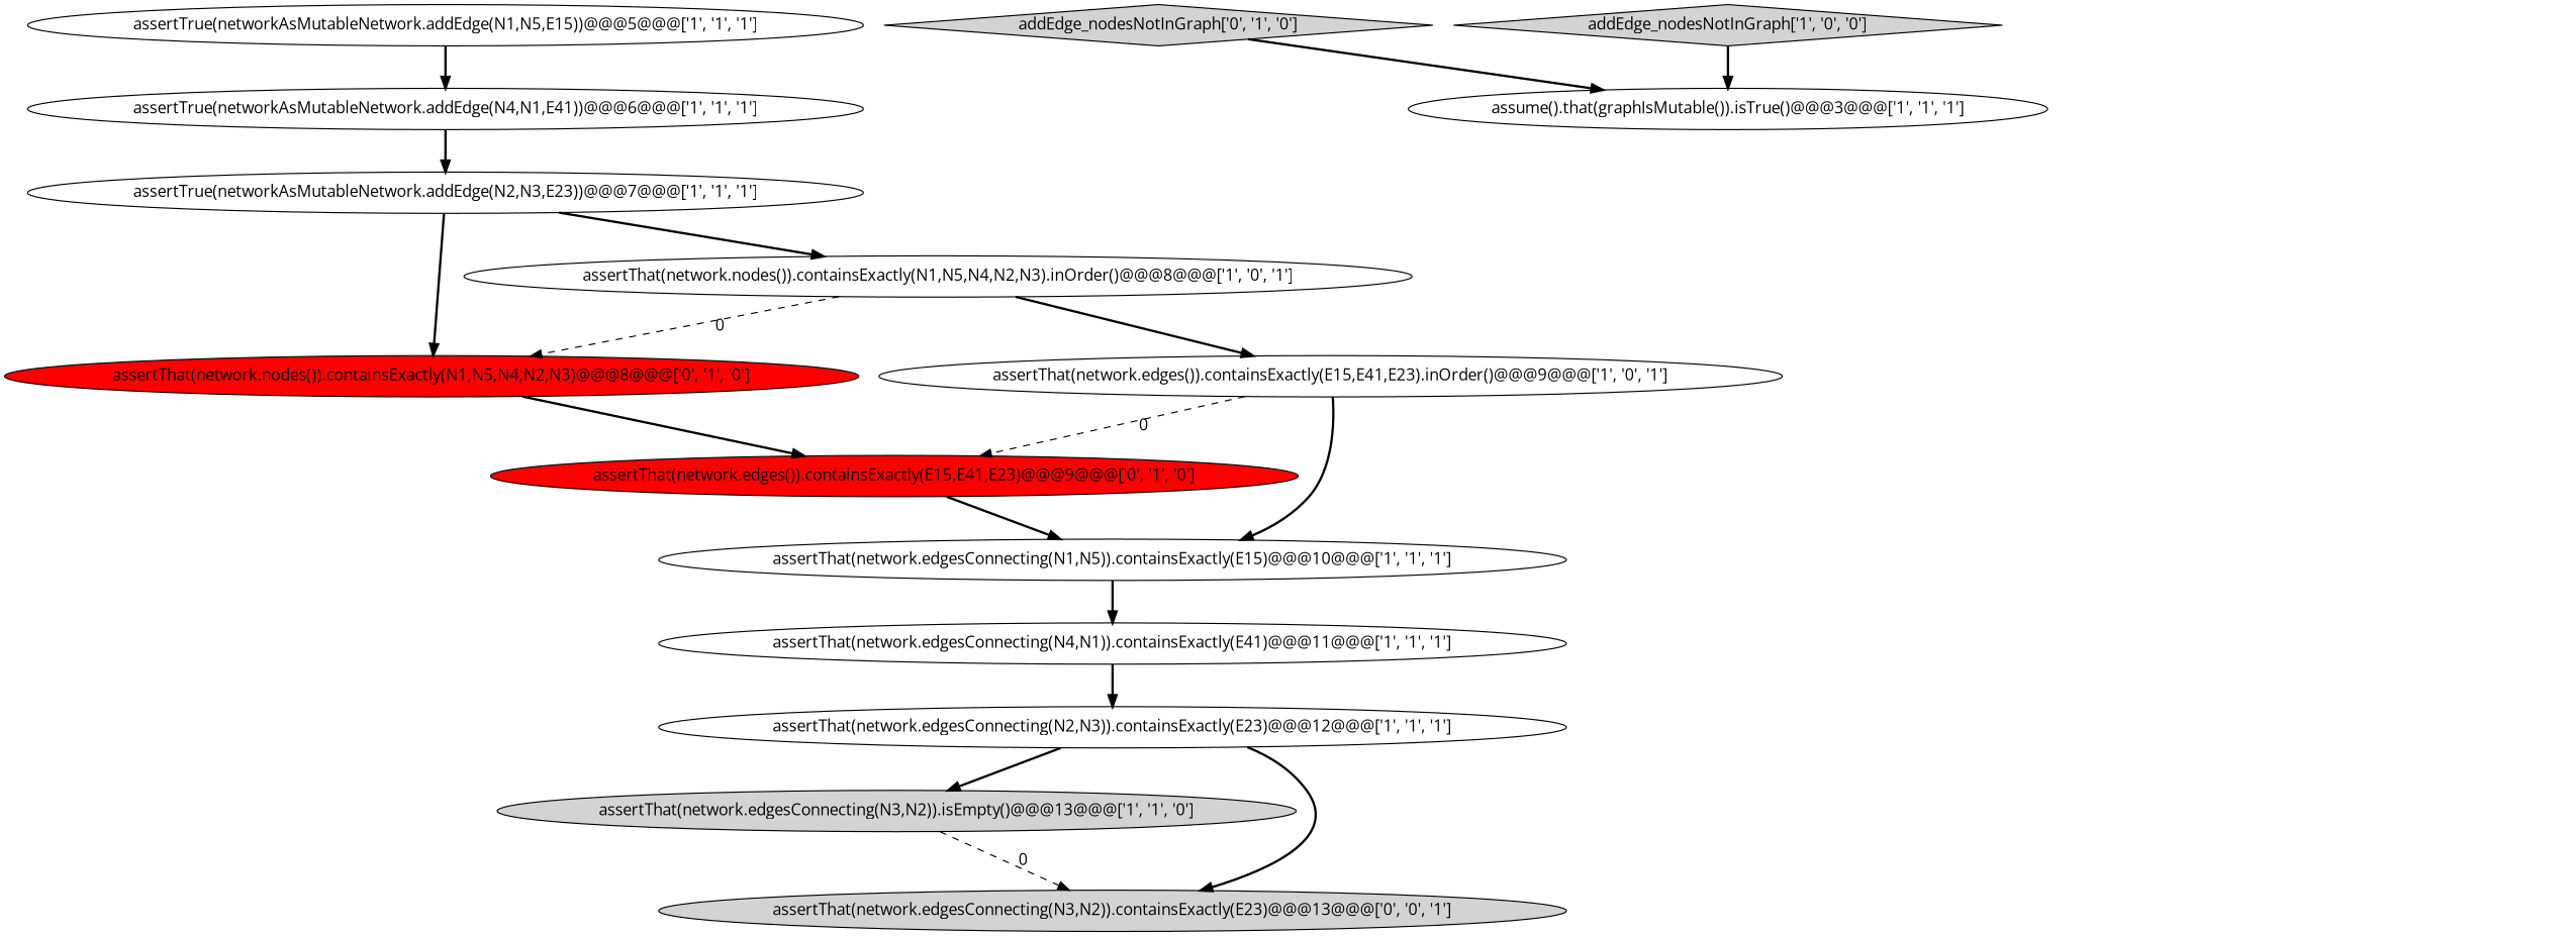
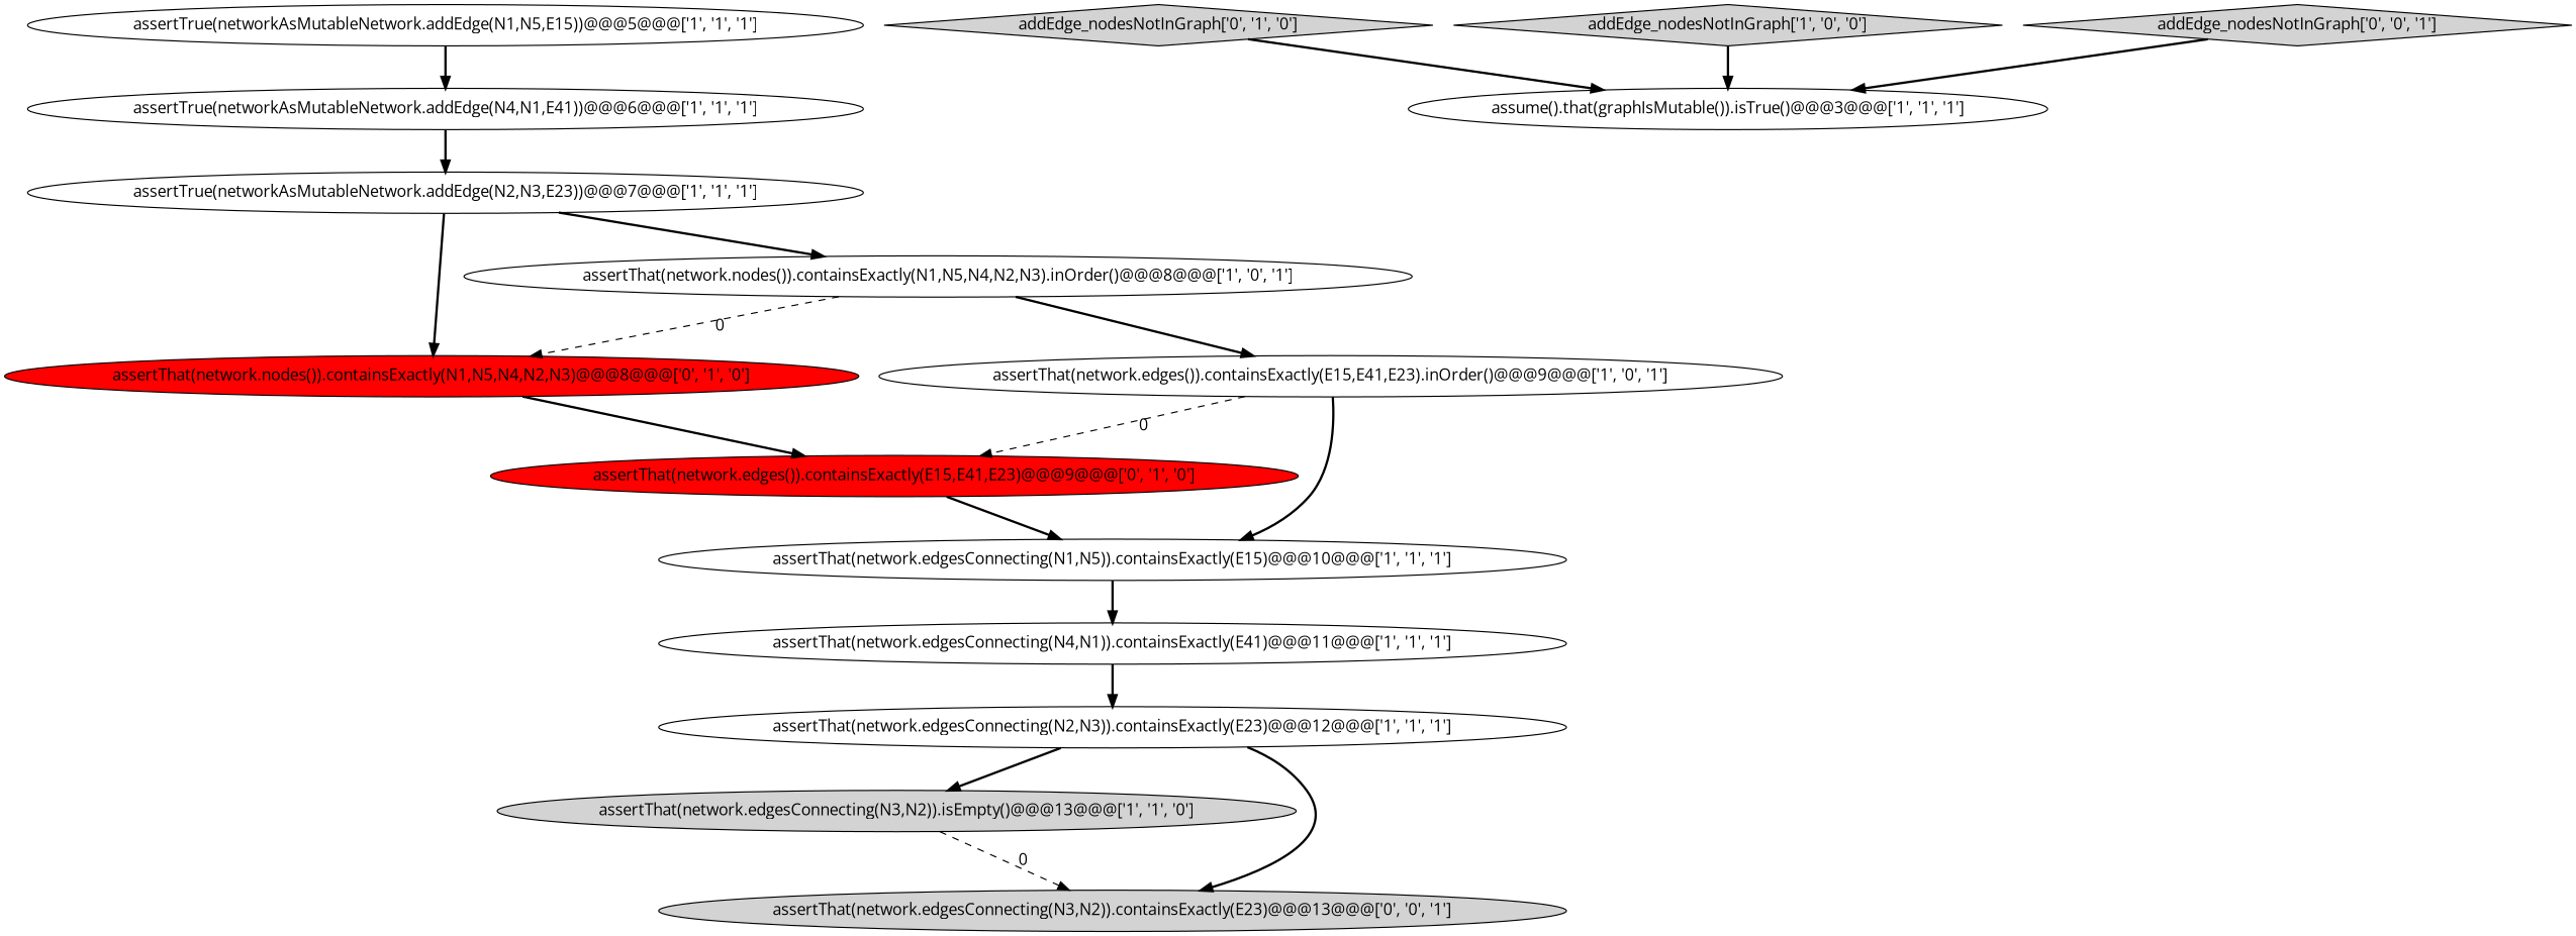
  digraph {
    fontname="Open Sans"
    node [fillcolor=white fontname="Open Sans" shape=ellipse style=filled]
    edge [fontname="Open Sans" style=bold]
    n1 [fillcolor=lightgray label="assertThat(network.edgesConnecting(N3,N2)).isEmpty()@@@13@@@['1', '1', '0']"]
    n2 [fillcolor=lightgray label="assertThat(network.edgesConnecting(N3,N2)).containsExactly(E23)@@@13@@@['0', '0', '1']"]
    n3 [fillcolor=red label="assertThat(network.edges()).containsExactly(E15,E41,E23)@@@9@@@['0', '1', '0']"]
    n4 [label="assertThat(network.edgesConnecting(N1,N5)).containsExactly(E15)@@@10@@@['1', '1', '1']"]
    n5 [label="assertThat(network.edgesConnecting(N4,N1)).containsExactly(E41)@@@11@@@['1', '1', '1']"]
    n6 [label="assertTrue(networkAsMutableNetwork.addEdge(N1,N5,E15))@@@5@@@['1', '1', '1']"]
    n7 [label="assertTrue(networkAsMutableNetwork.addEdge(N4,N1,E41))@@@6@@@['1', '1', '1']"]
    n8 [label="assertTrue(networkAsMutableNetwork.addEdge(N2,N3,E23))@@@7@@@['1', '1', '1']"]
    n9 [label="assertThat(network.edgesConnecting(N2,N3)).containsExactly(E23)@@@12@@@['1', '1', '1']"]
    n10 [fillcolor=red label="assertThat(network.nodes()).containsExactly(N1,N5,N4,N2,N3)@@@8@@@['0', '1', '0']"]
    n11 [label="assertThat(network.nodes()).containsExactly(N1,N5,N4,N2,N3).inOrder()@@@8@@@['1', '0', '1']"]
    n12 [label="assertThat(network.edges()).containsExactly(E15,E41,E23).inOrder()@@@9@@@['1', '0', '1']"]
    n13 [label="assume().that(graphIsMutable()).isTrue()@@@3@@@['1', '1', '1']"]
    n14 [fillcolor=lightgray label="addEdge_nodesNotInGraph['0', '1', '0']" shape=diamond]
    n15 [fillcolor=lightgray label="addEdge_nodesNotInGraph['1', '0', '0']" shape=diamond]
+   n16 [fillcolor=lightgray label="addEdge_nodesNotInGraph['0', '0', '1']" shape=diamond]
    n1 -> n2 [label=0 style=dashed]
    n3 -> n4
    n4 -> n5
    n5 -> n9
    n6 -> n7
    n7 -> n8
    n8 -> n10
    n8 -> n11
    n9 -> n1
    n9 -> n2
    n10 -> n3
    n11 -> n10 [label=0 style=dashed]
    n11 -> n12
    n12 -> n3 [label=0 style=dashed]
    n12 -> n4
    n14 -> n13
    n15 -> n13
+   n16 -> n13
  }
